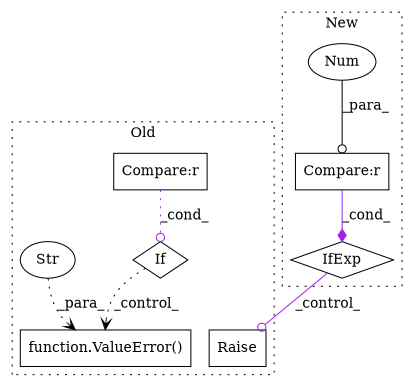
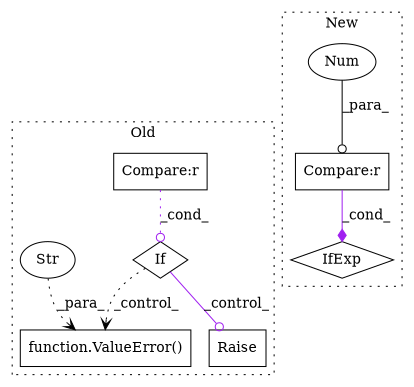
  digraph {
    node [a=40 s=18544 shape=box]
    edge [arrowhead=odot color=purple style=solid]
    n1 [a=91 l=6 label=Raise s=18676]
    n2 [a=96 l=0 label=If shape=diamond]
    n3 [l=24 label="Compare:r"]
    n4 [a=75 l="28,14" label="function.ValueError()" s="18682,18826"]
    n5 [a=66 l=116 label=Str s=18710 shape=ellipse]
    n6 [a=51 l="4,6" label=IfExp s="19232,19253" shape=diamond]
    n7 [l=17 label="Compare:r" s=19236]
    n8 [a=76 l=2 label=Num s=19251 shape=ellipse]
    subgraph cluster_1 {
      label=Old
      style=dotted
      n1
      n2
      n3
      n4
      n5
    }
    subgraph cluster_2 {
      label=New
      style=dotted
      n6
      n7
      n8
    }
-   n6 -> n1 [label=_control_]
+   n2 -> n1 [label=_control_]
    n2 -> n4 [arrowhead=vee color=black label=_control_ style=dotted]
    n3 -> n2 [label=_cond_ style=dotted]
    n5 -> n4 [arrowhead=vee color=black label=_para_ style=dotted]
    n7 -> n6 [arrowhead=diamond label=_cond_]
    n8 -> n7 [color=black label=_para_]
  }
